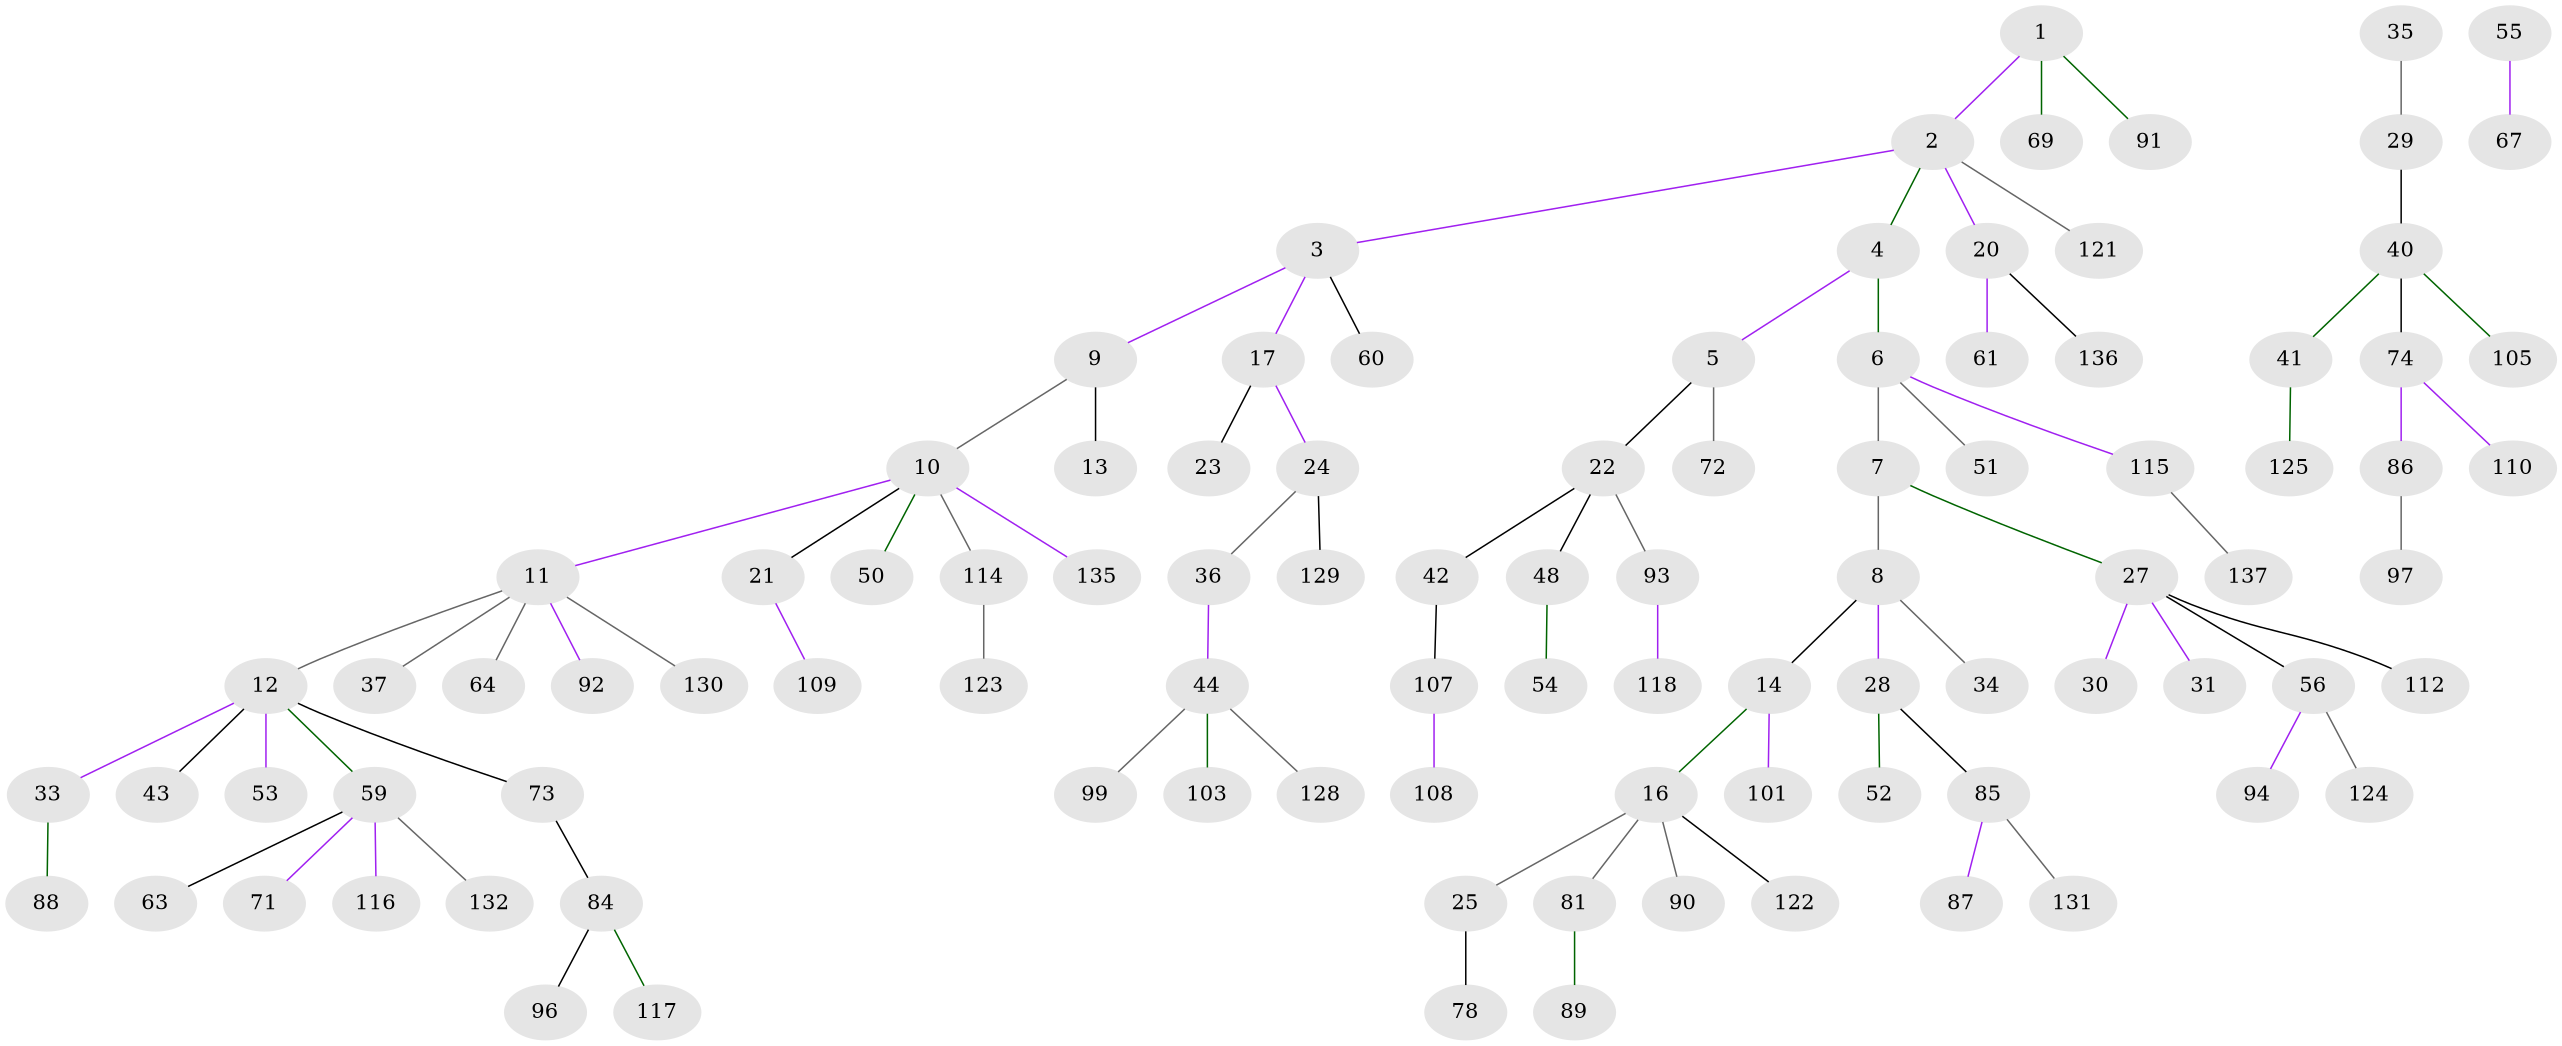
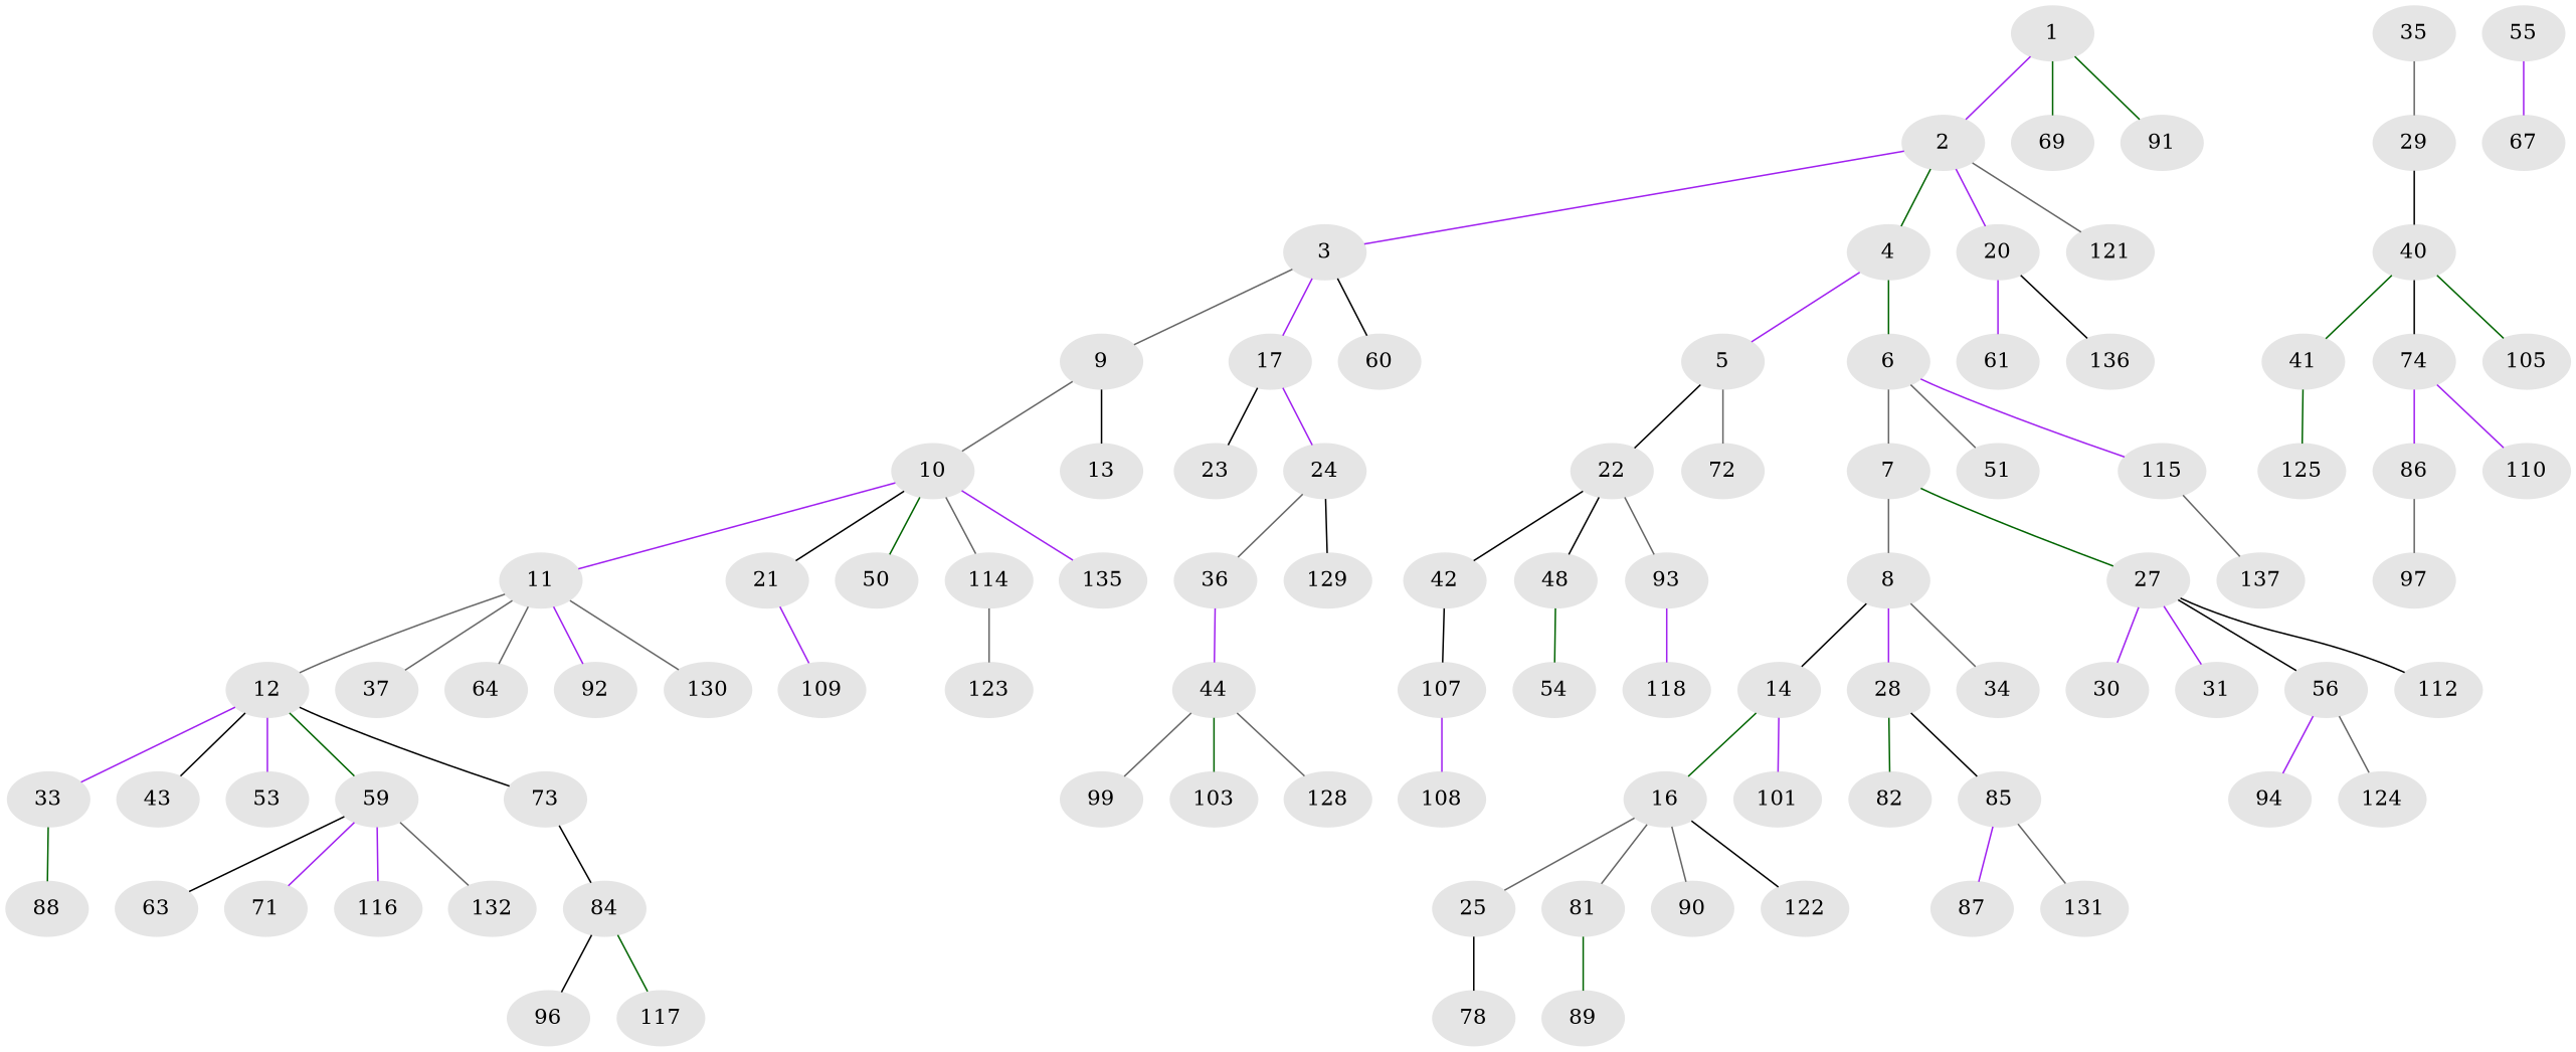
  graph {
    fontname="DejaVu Serif"
    node [color=gray90 fontname="DejaVu Serif" style=filled]
    edge [color=purple fontname="DejaVu Serif"]
    1 [super="+45"]
    2 [super="+79"]
    69
    91
    3 [super="+98"]
    4 [super="+52"]
    20 [super="+49"]
    121
    9
    17
    60 [super="+126"]
    5
    6 [super="+80"]
    61
    136
    10 [super="+15"]
    13 [super="+139"]
    23 [super="+65"]
    24 [super="+70"]
    22 [super="+26"]
    72 [super="+120"]
    7 [super="+32"]
    51
    115
    42
    48
    93
    8 [super="+111"]
    27 [super="+58"]
    137
    14 [super="+46"]
    28 [super="+57"]
    34
    30
    31 [super="+102"]
    56
    112
    16 [super="+47"]
    101
-   82 [label=52]
+   82
    85 [super="+138"]
    11 [super="+19"]
    21 [super="+29"]
    50
    114
    135
    12 [super="+18"]
    37 [super="+38"]
    64
    92
    130 [super="+140"]
    109
    123
    33 [super="+66"]
    43 [super="+119"]
    53
    59 [super="+62"]
    73
    88 [super="+134"]
    63
    71 [super="+83"]
    116
    132
    84 [super="+100"]
    25 [super="+75"]
    81
    90
    122
    78
    89
    36
    129
    n73 [label=29 super="+77"]
    35
    107
    54 [super="+76"]
    118
    44 [super="+95"]
    94
    124
    87
    131
    55
    67
    40 [super="+68"]
    99
    103 [super="+104"]
    128
    41 [super="+106"]
    74 [super="+113"]
    105 [super="+133"]
    125
    86
    110
    108 [super="+127"]
    96
    117
    97
    1 -- 2
    1 -- 69 [color=darkgreen]
    1 -- 91 [color=darkgreen]
    2 -- 3
    2 -- 4 [color=darkgreen]
    2 -- 20
    2 -- 121 [color=gray40]
-   3 -- 9
+   3 -- 9 [color=gray40]
    3 -- 17
    3 -- 60 [color=black]
    4 -- 5
    4 -- 6 [color=darkgreen]
    20 -- 61
    20 -- 136 [color=black]
    9 -- 10 [color=gray40]
    9 -- 13 [color=black]
    17 -- 23 [color=black]
    17 -- 24
    5 -- 22 [color=black]
    5 -- 72 [color=gray40]
    6 -- 7 [color=gray40]
    6 -- 51 [color=gray40]
    6 -- 115
    10 -- 11
    10 -- 21 [color=black]
    10 -- 50 [color=darkgreen]
    10 -- 114 [color=gray40]
    10 -- 135
    24 -- 36 [color=gray40]
    24 -- 129 [color=black]
    22 -- 42 [color=black]
    22 -- 48 [color=black]
    22 -- 93 [color=gray40]
    7 -- 8 [color=gray40]
    7 -- 27 [color=darkgreen]
    115 -- 137 [color=gray40]
    42 -- 107 [color=black]
    48 -- 54 [color=darkgreen]
    93 -- 118
    8 -- 14 [color=black]
    8 -- 28
    8 -- 34 [color=gray40]
    27 -- 30
    27 -- 31
    27 -- 56 [color=black]
    27 -- 112 [color=black]
    14 -- 16 [color=darkgreen]
    14 -- 101
    28 -- 82 [color=darkgreen]
    28 -- 85 [color=black]
    56 -- 94
    56 -- 124 [color=gray40]
    16 -- 25 [color=gray40]
    16 -- 81 [color=gray40]
    16 -- 90 [color=gray40]
    16 -- 122 [color=black]
    85 -- 87
    85 -- 131 [color=gray40]
    11 -- 12 [color=gray40]
    11 -- 37 [color=gray40]
    11 -- 64 [color=gray40]
    11 -- 92
    11 -- 130 [color=gray40]
    21 -- 109
    114 -- 123 [color=gray40]
    12 -- 33
    12 -- 43 [color=black]
    12 -- 53
    12 -- 59 [color=darkgreen]
    12 -- 73 [color=black]
    33 -- 88 [color=darkgreen]
    59 -- 63 [color=black]
    59 -- 71
    59 -- 116
    59 -- 132 [color=gray40]
    73 -- 84 [color=black]
    84 -- 96 [color=black]
    84 -- 117 [color=darkgreen]
    25 -- 78 [color=black]
    81 -- 89 [color=darkgreen]
    36 -- 44
    n73 -- 40 [color=black]
    35 -- n73 [color=gray40]
    107 -- 108
    44 -- 99 [color=gray40]
    44 -- 103 [color=darkgreen]
    44 -- 128 [color=gray40]
    55 -- 67
    40 -- 41 [color=darkgreen]
    40 -- 74 [color=black]
    40 -- 105 [color=darkgreen]
    41 -- 125 [color=darkgreen]
    74 -- 86
    74 -- 110
    86 -- 97 [color=gray40]
  }
